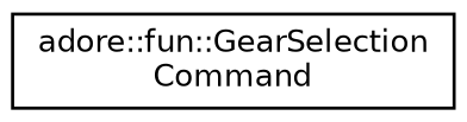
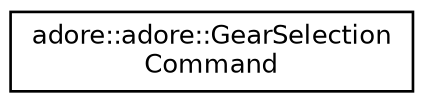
  digraph {
    rankdir=TB
-   n1 [color=black fillcolor=white fontname=Helvetica fontsize=10 height=0.2 label="adore::fun::GearSelection\lCommand" shape=record style=filled width=0.4]
+   n1 [color=black fillcolor=white fontname=Helvetica fontsize=10 height=0.2 label="adore::adore::GearSelection\lCommand" shape=record style=filled width=0.4]
  }
